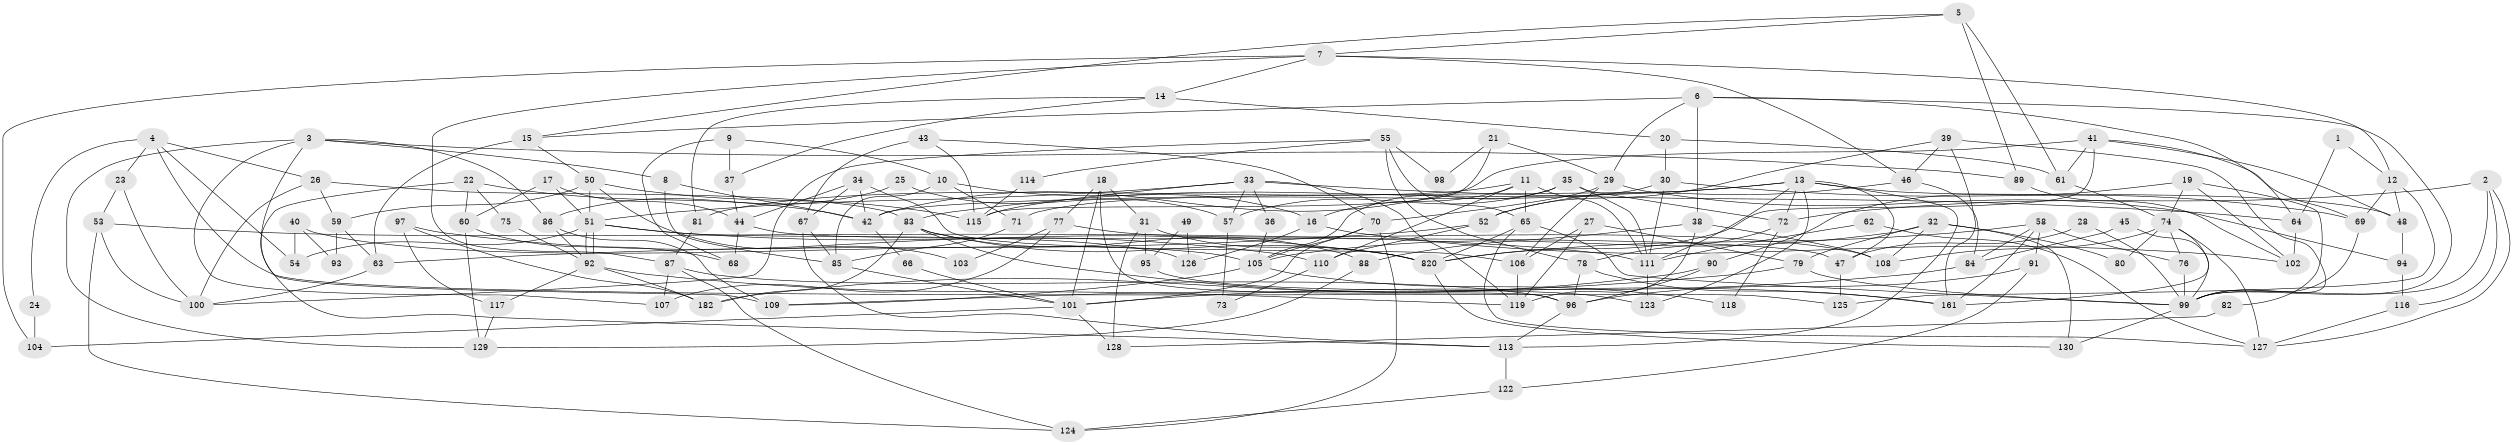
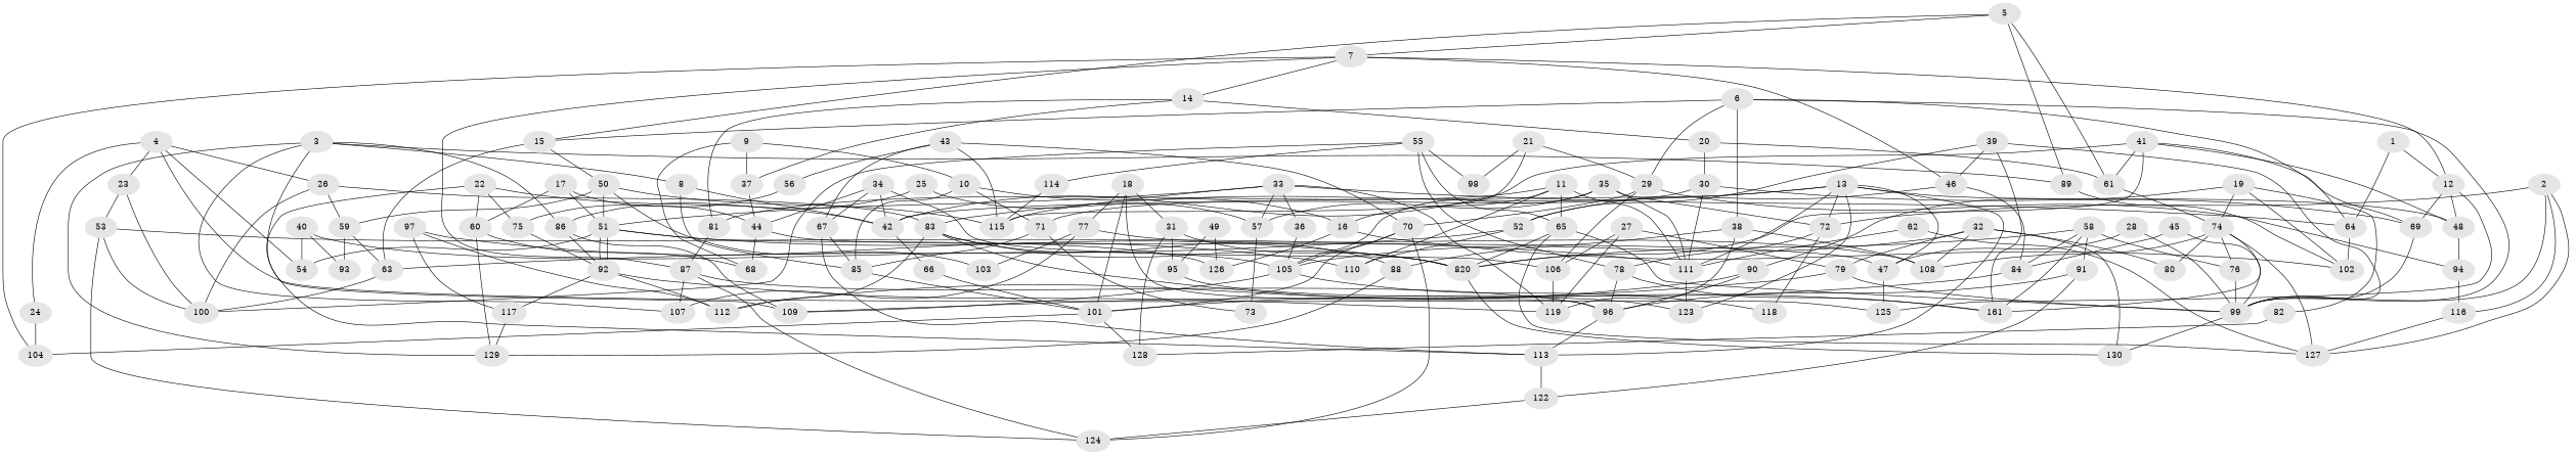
  graph {
    node [color=gray90 style=filled]
    1
    12
    64
    125
    48
    69
    102
    2
    72
    99
    116
    127
    78
    118
    130
    3
    8
    86
    89
    107
    109
    129
    42
    85
    92
    4
    23
    24
    26
    54
    53
    100
    104
    83
    59
    5
    7
    15
    61
    14
    46
    87
    50
    63
    74
    6
    29
    38
    106
    70
    94
    119
    108
    88
    37
    81
    20
    52
    84
    96
    124
    66
    101
    9
    10
    68
    16
    71
    44
    126
    73
    11
    65
    110
    111
    n76 [label=820]
    123
    13
    47
    113
    n81 [label=161]
-   112 [label=182]
+   112
    122
    30
    51
    115
    103
    17
    60
    18
    31
    77
    95
    128
    19
    82
    90
    80
    76
    21
    98
    22
    75
    25
    57
    93
    27
    79
    28
    105
    32
    33
    36
    34
    67
    35
    39
    40
    41
    43
+   56
    45
    49
    117
    55
    114
    58
    91
    62
    97
    1 -- 12
    1 -- 64
    12 -- 125
    12 -- 48
    12 -- 69
    64 -- 102
    48 -- 94
    69 -- 99
    2 -- 72
    2 -- 99
    2 -- 116
    2 -- 127
    72 -- 78
    72 -- 118
    99 -- 130
    116 -- 127
    78 -- 96
    78 -- n81
    3 -- 8
    3 -- 86
    3 -- 89
    3 -- 107
    3 -- 109
    3 -- 129
    8 -- 42
    8 -- 85
    86 -- 109
    86 -- 92
    89 -- 102
    42 -- 66
    85 -- 101
    92 -- 119
    92 -- 112
    92 -- 117
    4 -- 125
    4 -- 23
    4 -- 24
    4 -- 26
    4 -- 54
    23 -- 53
    23 -- 100
    24 -- 104
    26 -- 100
    26 -- 83
    26 -- 59
    53 -- 100
    53 -- 124
    53 -- 111
    83 -- 88
    83 -- n76
    83 -- n81
    83 -- 112
    59 -- 63
    59 -- 93
    5 -- 89
    5 -- 7
    5 -- 15
    5 -- 61
    7 -- 12
    7 -- 104
    7 -- 14
    7 -- 46
    7 -- 87
    15 -- 50
    15 -- 63
    61 -- 74
    14 -- 37
    14 -- 81
    14 -- 20
    46 -- 52
    46 -- 84
    87 -- 107
    87 -- 96
    87 -- 124
    50 -- 59
    50 -- 51
    50 -- 115
    50 -- 103
    63 -- 100
    74 -- 127
    74 -- 108
    74 -- n81
    74 -- 80
    74 -- 76
    6 -- 64
    6 -- 99
    6 -- 15
    6 -- 29
    6 -- 38
    29 -- 106
    29 -- 70
    29 -- 94
    38 -- 119
    38 -- 108
    38 -- 88
    106 -- 119
    70 -- 124
    70 -- 101
    70 -- 105
    94 -- 116
    88 -- 129
    37 -- 44
    81 -- 87
    20 -- 61
    20 -- 30
    52 -- 63
    52 -- 110
    84 -- 101
    96 -- 113
    66 -- 101
    101 -- 104
    101 -- 128
    9 -- 37
    9 -- 10
    9 -- 68
    10 -- 85
    10 -- 16
    10 -- 71
    16 -- 102
    16 -- 126
    71 -- 85
-   110 -- 73
+   71 -- 73
    44 -- 68
    44 -- 47
    11 -- 81
    11 -- 16
    11 -- 65
    11 -- 110
    11 -- 111
    65 -- 99
    65 -- 127
    65 -- n76
    111 -- 123
    n76 -- 130
    13 -- 48
    13 -- 72
    13 -- 42
    13 -- 83
    13 -- 111
    13 -- 123
    13 -- 47
    13 -- 113
    47 -- 125
    113 -- 122
    122 -- 124
    30 -- 69
    30 -- 71
    30 -- 111
    51 -- 92
    51 -- 92
    51 -- 54
    51 -- 126
    51 -- n76
    17 -- 44
    17 -- 51
    17 -- 60
    60 -- 129
    60 -- 68
    18 -- 96
    18 -- 101
    18 -- 31
    18 -- 77
    31 -- n76
    31 -- 95
    31 -- 128
    77 -- 107
    77 -- 108
    77 -- 103
    95 -- 123
    19 -- 102
    19 -- 74
    19 -- 82
    19 -- 90
    82 -- 128
    90 -- 96
    90 -- 112
    76 -- 99
    21 -- 29
    21 -- 115
    21 -- 98
    22 -- 42
    22 -- 113
    22 -- 60
    22 -- 75
    75 -- 92
    25 -- 86
    25 -- 57
    57 -- 73
    27 -- 106
    27 -- 119
    27 -- 79
    79 -- 99
    79 -- 109
    28 -- 99
    28 -- 47
    105 -- 118
    105 -- 109
    32 -- 130
    32 -- 108
    32 -- 80
    32 -- 79
    32 -- 105
    33 -- 64
    33 -- 119
    33 -- 51
    33 -- 115
    33 -- 57
    33 -- 36
    36 -- 105
    34 -- 42
    34 -- 106
    34 -- 44
    34 -- 67
    67 -- 85
    67 -- 113
    35 -- 72
    35 -- 111
    35 -- 57
    35 -- 105
    39 -- 99
    39 -- 46
    39 -- 52
    39 -- n81
    40 -- 54
    40 -- 93
    40 -- 105
    41 -- 48
    41 -- 69
    41 -- 42
    41 -- 61
    41 -- n76
    43 -- 70
    43 -- 115
    43 -- 67
+   43 -- 56
+   56 -- 75
    45 -- 99
    45 -- 84
    49 -- 126
    49 -- 95
    117 -- 129
    55 -- 78
    55 -- 100
    55 -- 65
    55 -- 98
    55 -- 114
    114 -- 115
    58 -- 84
    58 -- n76
    58 -- n81
    58 -- 76
    58 -- 91
    91 -- 96
    91 -- 122
    62 -- 127
    62 -- 111
    97 -- 110
    97 -- 112
    97 -- 117
  }
